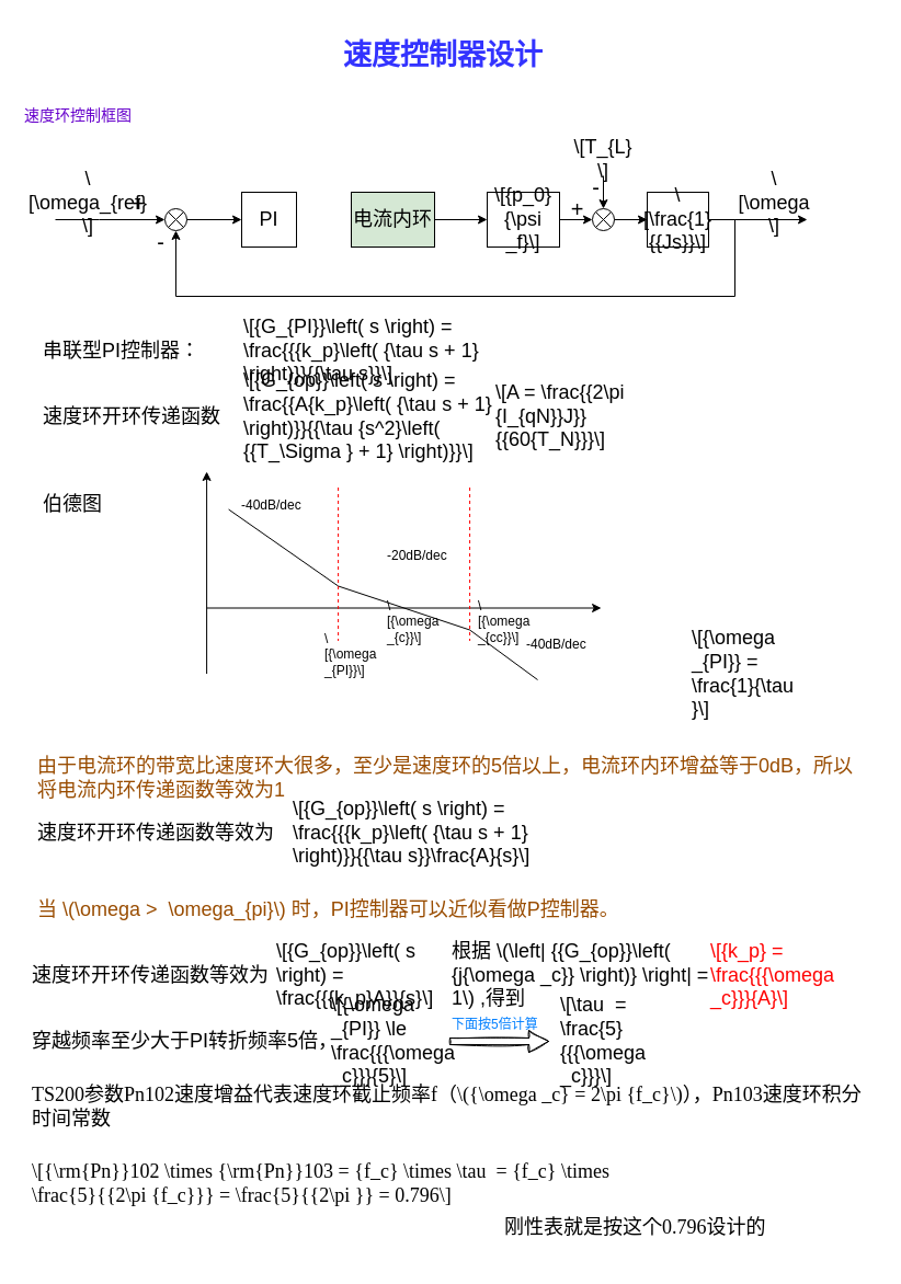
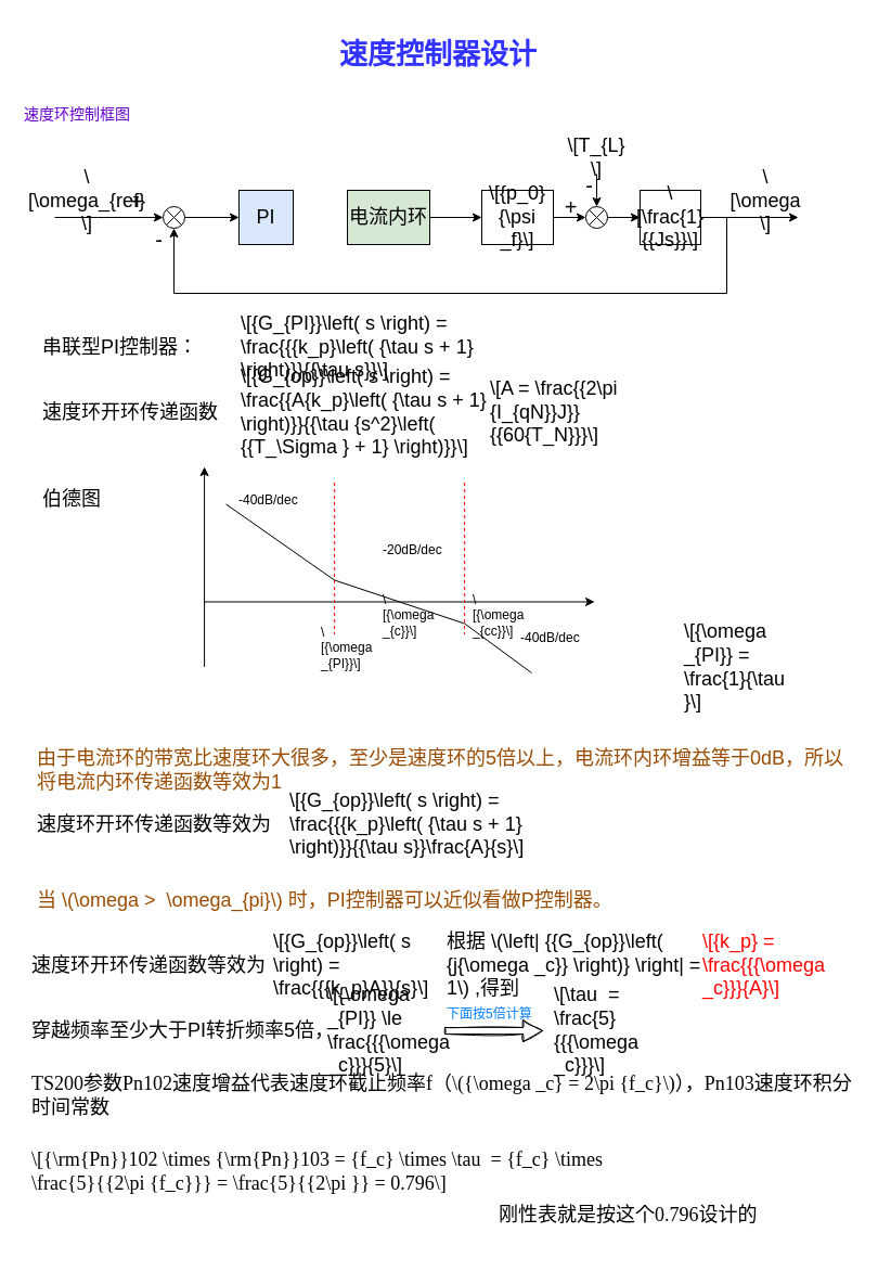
  <mxCell id="0" />
  <mxCell id="1" parent="0" />
  <mxCell id="2" value="速度控制器设计" style="text;html=1;align=center;verticalAlign=middle;whiteSpace=wrap;rounded=0;fontSize=26;fontFamily=Comic Sans MS;fontColor=#3333FF;fontStyle=1" vertex="1" parent="1"><mxGeometry x="264" y="20" width="280" height="60" as="geometry" /></mxCell>
- <mxCell id="3" value="PI" style="rounded=0;whiteSpace=wrap;html=1;fontSize=18;" vertex="1" parent="1"><mxGeometry x="220" y="175" width="50" height="50" as="geometry" /></mxCell>
+ <mxCell id="3" value="PI" style="rounded=0;whiteSpace=wrap;html=1;fontSize=18;fillColor=#dae8fc;" vertex="1" parent="1"><mxGeometry x="220" y="175" width="50" height="50" as="geometry" /></mxCell>
  <mxCell id="4" style="edgeStyle=orthogonalEdgeStyle;rounded=0;orthogonalLoop=1;jettySize=auto;html=1;exitX=1;exitY=0.5;exitDx=0;exitDy=0;entryX=0;entryY=0.5;entryDx=0;entryDy=0;" edge="1" parent="1" source="5" target="22"><mxGeometry relative="1" as="geometry" /></mxCell>
  <mxCell id="5" value="\[{p_0}{\psi _f}\]" style="rounded=0;whiteSpace=wrap;html=1;fontSize=18;" vertex="1" parent="1"><mxGeometry x="444" y="175" width="66" height="50" as="geometry" /></mxCell>
  <mxCell id="6" style="edgeStyle=orthogonalEdgeStyle;rounded=0;orthogonalLoop=1;jettySize=auto;html=1;exitX=1;exitY=0.5;exitDx=0;exitDy=0;entryX=1;entryY=1;entryDx=0;entryDy=0;" edge="1" parent="1" source="7" target="13"><mxGeometry relative="1" as="geometry"><mxPoint x="646" y="195" as="sourcePoint" /><mxPoint x="736" y="195" as="targetPoint" /><Array as="points"><mxPoint x="706" y="200" /><mxPoint x="706" y="200" /></Array></mxGeometry></mxCell>
  <mxCell id="7" value="\[\frac{1}{{Js}}\]" style="rounded=0;whiteSpace=wrap;html=1;fontSize=18;" vertex="1" parent="1"><mxGeometry x="590" y="175" width="56" height="50" as="geometry" /></mxCell>
  <mxCell id="8" value="" style="group" vertex="1" connectable="0" parent="1"><mxGeometry x="150" y="190" width="20" height="20" as="geometry" /></mxCell>
  <mxCell id="9" value="" style="ellipse;whiteSpace=wrap;html=1;aspect=fixed;" vertex="1" parent="8"><mxGeometry width="20" height="20" as="geometry" /></mxCell>
  <mxCell id="10" value="" style="endArrow=none;html=1;rounded=0;entryX=1;entryY=1;entryDx=0;entryDy=0;exitX=0;exitY=0;exitDx=0;exitDy=0;" edge="1" parent="8" source="9" target="9"><mxGeometry width="50" height="50" relative="1" as="geometry"><mxPoint x="-19.99" as="sourcePoint" /><mxPoint x="30.01" y="-50" as="targetPoint" /></mxGeometry></mxCell>
  <mxCell id="11" value="" style="endArrow=none;html=1;rounded=0;entryX=0;entryY=1;entryDx=0;entryDy=0;exitX=1;exitY=0;exitDx=0;exitDy=0;" edge="1" parent="8" source="9" target="9"><mxGeometry width="50" height="50" relative="1" as="geometry"><mxPoint x="-10" y="-10" as="sourcePoint" /><mxPoint x="29.99" y="-10" as="targetPoint" /></mxGeometry></mxCell>
  <mxCell id="12" style="edgeStyle=orthogonalEdgeStyle;rounded=0;orthogonalLoop=1;jettySize=auto;html=1;exitX=0.5;exitY=1;exitDx=0;exitDy=0;entryX=0.5;entryY=1;entryDx=0;entryDy=0;" edge="1" parent="1" source="13" target="9"><mxGeometry relative="1" as="geometry"><Array as="points"><mxPoint x="670" y="270" /><mxPoint x="160" y="270" /></Array></mxGeometry></mxCell>
  <mxCell id="13" value="\[\omega \]" style="text;html=1;align=center;verticalAlign=middle;whiteSpace=wrap;rounded=0;fontSize=18;" vertex="1" parent="1"><mxGeometry x="676" y="170" width="60" height="30" as="geometry" /></mxCell>
  <mxCell id="14" value="+" style="text;html=1;align=center;verticalAlign=middle;whiteSpace=wrap;rounded=0;fontSize=20;" vertex="1" parent="1"><mxGeometry x="110" y="175" width="32.5" height="20" as="geometry" /></mxCell>
  <mxCell id="15" value="-" style="text;html=1;align=center;verticalAlign=middle;whiteSpace=wrap;rounded=0;fontSize=20;" vertex="1" parent="1"><mxGeometry x="130" y="210" width="32.5" height="20" as="geometry" /></mxCell>
  <mxCell id="16" style="edgeStyle=orthogonalEdgeStyle;rounded=0;orthogonalLoop=1;jettySize=auto;html=1;exitX=0;exitY=1;exitDx=0;exitDy=0;entryX=0;entryY=0.5;entryDx=0;entryDy=0;" edge="1" parent="1" source="17" target="9"><mxGeometry relative="1" as="geometry"><Array as="points"><mxPoint x="90" y="200" /><mxPoint x="90" y="200" /></Array></mxGeometry></mxCell>
  <mxCell id="17" value="\[\omega_{ref} \]" style="text;html=1;align=center;verticalAlign=middle;whiteSpace=wrap;rounded=0;fontSize=18;" vertex="1" parent="1"><mxGeometry x="50" y="170" width="60" height="30" as="geometry" /></mxCell>
  <mxCell id="18" style="edgeStyle=orthogonalEdgeStyle;rounded=0;orthogonalLoop=1;jettySize=auto;html=1;exitX=1;exitY=0.5;exitDx=0;exitDy=0;entryX=0;entryY=0.5;entryDx=0;entryDy=0;" edge="1" parent="1" source="19" target="5"><mxGeometry relative="1" as="geometry" /></mxCell>
  <mxCell id="19" value="电流内环" style="rounded=0;whiteSpace=wrap;html=1;fontSize=18;fillColor=#d5e8d4;" vertex="1" parent="1"><mxGeometry x="320" y="175" width="76" height="50" as="geometry" /></mxCell>
  <mxCell id="20" style="edgeStyle=orthogonalEdgeStyle;rounded=0;orthogonalLoop=1;jettySize=auto;html=1;exitX=1;exitY=0.5;exitDx=0;exitDy=0;entryX=0;entryY=0.5;entryDx=0;entryDy=0;" edge="1" parent="1" source="9" target="3"><mxGeometry relative="1" as="geometry" /></mxCell>
  <mxCell id="21" value="" style="group" vertex="1" connectable="0" parent="1"><mxGeometry x="540" y="190" width="20" height="20" as="geometry" /></mxCell>
  <mxCell id="22" value="" style="ellipse;whiteSpace=wrap;html=1;aspect=fixed;" vertex="1" parent="21"><mxGeometry width="20" height="20" as="geometry" /></mxCell>
  <mxCell id="23" value="" style="endArrow=none;html=1;rounded=0;entryX=1;entryY=1;entryDx=0;entryDy=0;exitX=0;exitY=0;exitDx=0;exitDy=0;" edge="1" parent="21" source="22" target="22"><mxGeometry width="50" height="50" relative="1" as="geometry"><mxPoint x="-19.99" as="sourcePoint" /><mxPoint x="30.01" y="-50" as="targetPoint" /></mxGeometry></mxCell>
  <mxCell id="24" value="" style="endArrow=none;html=1;rounded=0;entryX=0;entryY=1;entryDx=0;entryDy=0;exitX=1;exitY=0;exitDx=0;exitDy=0;" edge="1" parent="21" source="22" target="22"><mxGeometry width="50" height="50" relative="1" as="geometry"><mxPoint x="-10" y="-10" as="sourcePoint" /><mxPoint x="29.99" y="-10" as="targetPoint" /></mxGeometry></mxCell>
  <mxCell id="25" style="edgeStyle=orthogonalEdgeStyle;rounded=0;orthogonalLoop=1;jettySize=auto;html=1;exitX=1;exitY=0.5;exitDx=0;exitDy=0;entryX=0;entryY=0.5;entryDx=0;entryDy=0;" edge="1" parent="1" source="22" target="7"><mxGeometry relative="1" as="geometry" /></mxCell>
  <mxCell id="26" style="edgeStyle=orthogonalEdgeStyle;rounded=0;orthogonalLoop=1;jettySize=auto;html=1;exitX=0.5;exitY=1;exitDx=0;exitDy=0;entryX=0.5;entryY=0;entryDx=0;entryDy=0;" edge="1" parent="1" source="27" target="22"><mxGeometry relative="1" as="geometry" /></mxCell>
  <mxCell id="27" value="\[T_{L} \]" style="text;html=1;align=center;verticalAlign=middle;whiteSpace=wrap;rounded=0;fontSize=18;" vertex="1" parent="1"><mxGeometry x="520" y="130" width="60" height="30" as="geometry" /></mxCell>
  <mxCell id="28" value="+" style="text;html=1;align=center;verticalAlign=middle;whiteSpace=wrap;rounded=0;fontSize=20;" vertex="1" parent="1"><mxGeometry x="510" y="180" width="32.5" height="20" as="geometry" /></mxCell>
  <mxCell id="29" value="-" style="text;html=1;align=center;verticalAlign=middle;whiteSpace=wrap;rounded=0;fontSize=20;" vertex="1" parent="1"><mxGeometry x="527" y="160" width="32.5" height="20" as="geometry" /></mxCell>
  <mxCell id="30" value="速度环控制框图" style="text;html=1;align=left;verticalAlign=middle;whiteSpace=wrap;rounded=0;fontColor=#6600CC;fontSize=14;" vertex="1" parent="1"><mxGeometry x="20" y="90" width="99.88" height="30" as="geometry" /></mxCell>
  <mxCell id="31" value="\[{G_{PI}}\left( s \right) = \frac{{{k_p}\left( {\tau s + 1} \right)}}{{\tau s}}\]" style="text;html=1;align=left;verticalAlign=middle;whiteSpace=wrap;rounded=0;fontSize=18;" vertex="1" parent="1"><mxGeometry x="220.01" y="290" width="230" height="60" as="geometry" /></mxCell>
  <mxCell id="32" value="串联型PI控制器：" style="text;html=1;align=left;verticalAlign=middle;whiteSpace=wrap;rounded=0;fontSize=18;" vertex="1" parent="1"><mxGeometry x="36.89" y="290" width="178.75" height="60" as="geometry" /></mxCell>
  <mxCell id="33" value="速度环开环传递函数" style="text;html=1;align=left;verticalAlign=middle;whiteSpace=wrap;rounded=0;fontSize=18;" vertex="1" parent="1"><mxGeometry x="36.88" y="350" width="178.75" height="60" as="geometry" /></mxCell>
  <mxCell id="34" value="\[{G_{op}}\left( s \right) = \frac{{A{k_p}\left( {\tau s + 1} \right)}}{{\tau {s^2}\left( {{T_\Sigma } + 1} \right)}}\]" style="text;html=1;align=left;verticalAlign=middle;whiteSpace=wrap;rounded=0;fontSize=18;" vertex="1" parent="1"><mxGeometry x="220" y="350" width="230" height="60" as="geometry" /></mxCell>
  <mxCell id="35" value="\[A = \frac{{2\pi {I_{qN}}J}}{{60{T_N}}}\]" style="text;html=1;align=left;verticalAlign=middle;whiteSpace=wrap;rounded=0;fontSize=18;" vertex="1" parent="1"><mxGeometry x="450" y="350" width="150" height="60" as="geometry" /></mxCell>
  <mxCell id="36" value="由于电流环的带宽比速度环大很多，至少是速度环的5倍以上，电流环内环增益等于0dB，所以将电流内环传递函数等效为1" style="text;html=1;align=left;verticalAlign=middle;whiteSpace=wrap;rounded=0;fontSize=18;fontColor=#994C00;" vertex="1" parent="1"><mxGeometry x="32.16" y="680" width="753.12" height="60" as="geometry" /></mxCell>
  <mxCell id="37" value="速度环开环传递函数等效为" style="text;html=1;align=left;verticalAlign=middle;whiteSpace=wrap;rounded=0;fontSize=18;" vertex="1" parent="1"><mxGeometry x="32.16" y="730" width="243.13" height="60" as="geometry" /></mxCell>
  <mxCell id="38" value="\[{G_{op}}\left( s \right) = \frac{{{k_p}\left( {\tau s + 1} \right)}}{{\tau s}}\frac{A}{s}\]" style="text;html=1;align=left;verticalAlign=middle;whiteSpace=wrap;rounded=0;fontSize=18;" vertex="1" parent="1"><mxGeometry x="265.29" y="730" width="230" height="60" as="geometry" /></mxCell>
  <mxCell id="39" value="伯德图" style="text;html=1;align=left;verticalAlign=middle;whiteSpace=wrap;rounded=0;fontSize=18;" vertex="1" parent="1"><mxGeometry x="36.88" y="430" width="93.12" height="60" as="geometry" /></mxCell>
  <mxCell id="40" value="" style="endArrow=classic;html=1;rounded=0;" edge="1" parent="1"><mxGeometry width="50" height="50" relative="1" as="geometry"><mxPoint x="188.1" y="554.5" as="sourcePoint" /><mxPoint x="548.1" y="554.5" as="targetPoint" /></mxGeometry></mxCell>
  <mxCell id="41" value="" style="endArrow=classic;html=1;rounded=0;" edge="1" parent="1"><mxGeometry width="50" height="50" relative="1" as="geometry"><mxPoint x="188.1" y="614.5" as="sourcePoint" /><mxPoint x="188.1" y="430" as="targetPoint" /></mxGeometry></mxCell>
  <mxCell id="42" value="" style="endArrow=none;html=1;rounded=0;" edge="1" parent="1"><mxGeometry width="50" height="50" relative="1" as="geometry"><mxPoint x="208.1" y="464.5" as="sourcePoint" /><mxPoint x="308.1" y="534.5" as="targetPoint" /></mxGeometry></mxCell>
  <mxCell id="43" value="" style="endArrow=none;html=1;rounded=0;" edge="1" parent="1"><mxGeometry width="50" height="50" relative="1" as="geometry"><mxPoint x="308.1" y="534.5" as="sourcePoint" /><mxPoint x="428.1" y="574.5" as="targetPoint" /></mxGeometry></mxCell>
  <mxCell id="44" value="" style="endArrow=none;html=1;rounded=0;" edge="1" parent="1"><mxGeometry width="50" height="50" relative="1" as="geometry"><mxPoint x="428.1" y="574.5" as="sourcePoint" /><mxPoint x="490" y="620" as="targetPoint" /></mxGeometry></mxCell>
  <mxCell id="45" value="-40dB/dec" style="text;html=1;align=left;verticalAlign=middle;whiteSpace=wrap;rounded=0;fontSize=12;" vertex="1" parent="1"><mxGeometry x="478.13" y="576" width="64.37" height="24" as="geometry" /></mxCell>
  <mxCell id="46" value="-40dB/dec" style="text;html=1;align=left;verticalAlign=middle;whiteSpace=wrap;rounded=0;fontSize=12;" vertex="1" parent="1"><mxGeometry x="218.1" y="448.5" width="64.37" height="24" as="geometry" /></mxCell>
  <mxCell id="47" value="-20dB/dec" style="text;html=1;align=left;verticalAlign=middle;whiteSpace=wrap;rounded=0;fontSize=12;" vertex="1" parent="1"><mxGeometry x="350.92" y="494.5" width="64.37" height="24" as="geometry" /></mxCell>
  <mxCell id="48" value="\[{\omega _{PI}}\]" style="text;html=1;align=left;verticalAlign=middle;whiteSpace=wrap;rounded=0;fontSize=12;" vertex="1" parent="1"><mxGeometry x="293.73" y="584.5" width="24.37" height="24" as="geometry" /></mxCell>
  <mxCell id="49" value="" style="endArrow=none;html=1;rounded=0;dashed=1;strokeColor=#FF0000;" edge="1" parent="1"><mxGeometry width="50" height="50" relative="1" as="geometry"><mxPoint x="308.1" y="444.5" as="sourcePoint" /><mxPoint x="308.1" y="584.5" as="targetPoint" /></mxGeometry></mxCell>
  <mxCell id="50" value="" style="endArrow=none;html=1;rounded=0;dashed=1;strokeColor=#FF0000;" edge="1" parent="1"><mxGeometry width="50" height="50" relative="1" as="geometry"><mxPoint x="428.1" y="444.5" as="sourcePoint" /><mxPoint x="428.1" y="584.5" as="targetPoint" /></mxGeometry></mxCell>
  <mxCell id="51" value="\[{\omega _{c}}\]" style="text;html=1;align=left;verticalAlign=middle;whiteSpace=wrap;rounded=0;fontSize=12;" vertex="1" parent="1"><mxGeometry x="350.92" y="554.5" width="24.37" height="24" as="geometry" /></mxCell>
  <mxCell id="52" value="\[{\omega _{cc}}\]" style="text;html=1;align=left;verticalAlign=middle;whiteSpace=wrap;rounded=0;fontSize=12;" vertex="1" parent="1"><mxGeometry x="433.73" y="554.5" width="24.37" height="24" as="geometry" /></mxCell>
  <mxCell id="53" value="当 \(\omega &amp;gt;&amp;nbsp; \omega_{pi}\) 时，PI控制器可以近似看做P控制器。" style="text;html=1;align=left;verticalAlign=middle;whiteSpace=wrap;rounded=0;fontSize=18;fontColor=#994C00;" vertex="1" parent="1"><mxGeometry x="32.16" y="800" width="753.12" height="60" as="geometry" /></mxCell>
  <mxCell id="54" value="速度环开环传递函数等效为" style="text;html=1;align=left;verticalAlign=middle;whiteSpace=wrap;rounded=0;fontSize=18;" vertex="1" parent="1"><mxGeometry x="26.87" y="860" width="243.13" height="60" as="geometry" /></mxCell>
  <mxCell id="55" value="\[{G_{op}}\left( s \right) = \frac{{{k_p}A}}{s}\]" style="text;html=1;align=left;verticalAlign=middle;whiteSpace=wrap;rounded=0;fontSize=18;" vertex="1" parent="1"><mxGeometry x="250" y="860" width="159.99" height="60" as="geometry" /></mxCell>
  <mxCell id="56" value="根据&amp;nbsp;\(\left| {{G_{op}}\left( {j{\omega _c}} \right)} \right| = 1\) ,得到" style="text;html=1;align=left;verticalAlign=middle;whiteSpace=wrap;rounded=0;fontSize=18;" vertex="1" parent="1"><mxGeometry x="409.99" y="860" width="240.01" height="60" as="geometry" /></mxCell>
  <mxCell id="57" value="\[{k_p} = \frac{{{\omega _c}}}{A}\]" style="text;html=1;align=left;verticalAlign=middle;whiteSpace=wrap;rounded=0;fontSize=18;fontColor=#FF0000;" vertex="1" parent="1"><mxGeometry x="646" y="860" width="93" height="60" as="geometry" /></mxCell>
  <mxCell id="58" value="穿越频率至少大于PI转折频率5倍，" style="text;html=1;align=left;verticalAlign=middle;whiteSpace=wrap;rounded=0;fontSize=18;" vertex="1" parent="1"><mxGeometry x="26.87" y="920" width="293.13" height="60" as="geometry" /></mxCell>
  <mxCell id="59" value="\[{\omega _{PI}} \le \frac{{{\omega _c}}}{5}\]" style="text;html=1;align=left;verticalAlign=middle;whiteSpace=wrap;rounded=0;fontSize=18;" vertex="1" parent="1"><mxGeometry x="300.01" y="920" width="119.99" height="60" as="geometry" /></mxCell>
  <mxCell id="60" value="\[{\omega _{PI}} = \frac{1}{\tau }\]" style="text;html=1;align=left;verticalAlign=middle;whiteSpace=wrap;rounded=0;fontSize=18;" vertex="1" parent="1"><mxGeometry x="629" y="584.5" width="110" height="60" as="geometry" /></mxCell>
  <mxCell id="61" value="" style="shape=singleArrow;whiteSpace=wrap;html=1;sketch=1;curveFitting=1;jiggle=2;fontFamily=Comic Sans MS;" vertex="1" parent="1"><mxGeometry x="410.01" y="940" width="89.99" height="20" as="geometry" /></mxCell>
  <mxCell id="62" value="\[\tau  = \frac{5}{{{\omega _c}}}\]" style="text;html=1;align=left;verticalAlign=middle;whiteSpace=wrap;rounded=0;fontSize=18;" vertex="1" parent="1"><mxGeometry x="509.01" y="920" width="119.99" height="60" as="geometry" /></mxCell>
  <mxCell id="63" value="TS200参数Pn102速度增益代表速度环截止频率f（&lt;span&gt;\({\omega _c} = 2\pi {f_c}\)&lt;/span&gt;），Pn103速度环积分时间常数" style="text;html=1;align=left;verticalAlign=middle;whiteSpace=wrap;rounded=0;fontSize=18;fontFamily=Comic Sans MS;" vertex="1" parent="1"><mxGeometry x="26.87" y="980" width="773.13" height="60" as="geometry" /></mxCell>
  <mxCell id="64" value="下面按5倍计算" style="text;html=1;align=left;verticalAlign=middle;whiteSpace=wrap;rounded=0;fontSize=12;fontColor=#007FFF;" vertex="1" parent="1"><mxGeometry x="410.01" y="920" width="104" height="30" as="geometry" /></mxCell>
  <mxCell id="65" value="\[{\rm{Pn}}102 \times {\rm{Pn}}103 = {f_c} \times \tau  = {f_c} \times \frac{5}{{2\pi {f_c}}} = \frac{5}{{2\pi }} = 0.796\]" style="text;html=1;align=left;verticalAlign=middle;whiteSpace=wrap;rounded=0;fontSize=18;fontFamily=Comic Sans MS;" vertex="1" parent="1"><mxGeometry x="26.87" y="1050" width="553.13" height="60" as="geometry" /></mxCell>
  <mxCell id="66" value="刚性表就是按这个0.796设计的" style="text;html=1;align=left;verticalAlign=middle;whiteSpace=wrap;rounded=0;fontSize=18;fontFamily=Comic Sans MS;" vertex="1" parent="1"><mxGeometry x="458.1" y="1090" width="294.55" height="60" as="geometry" /></mxCell>
